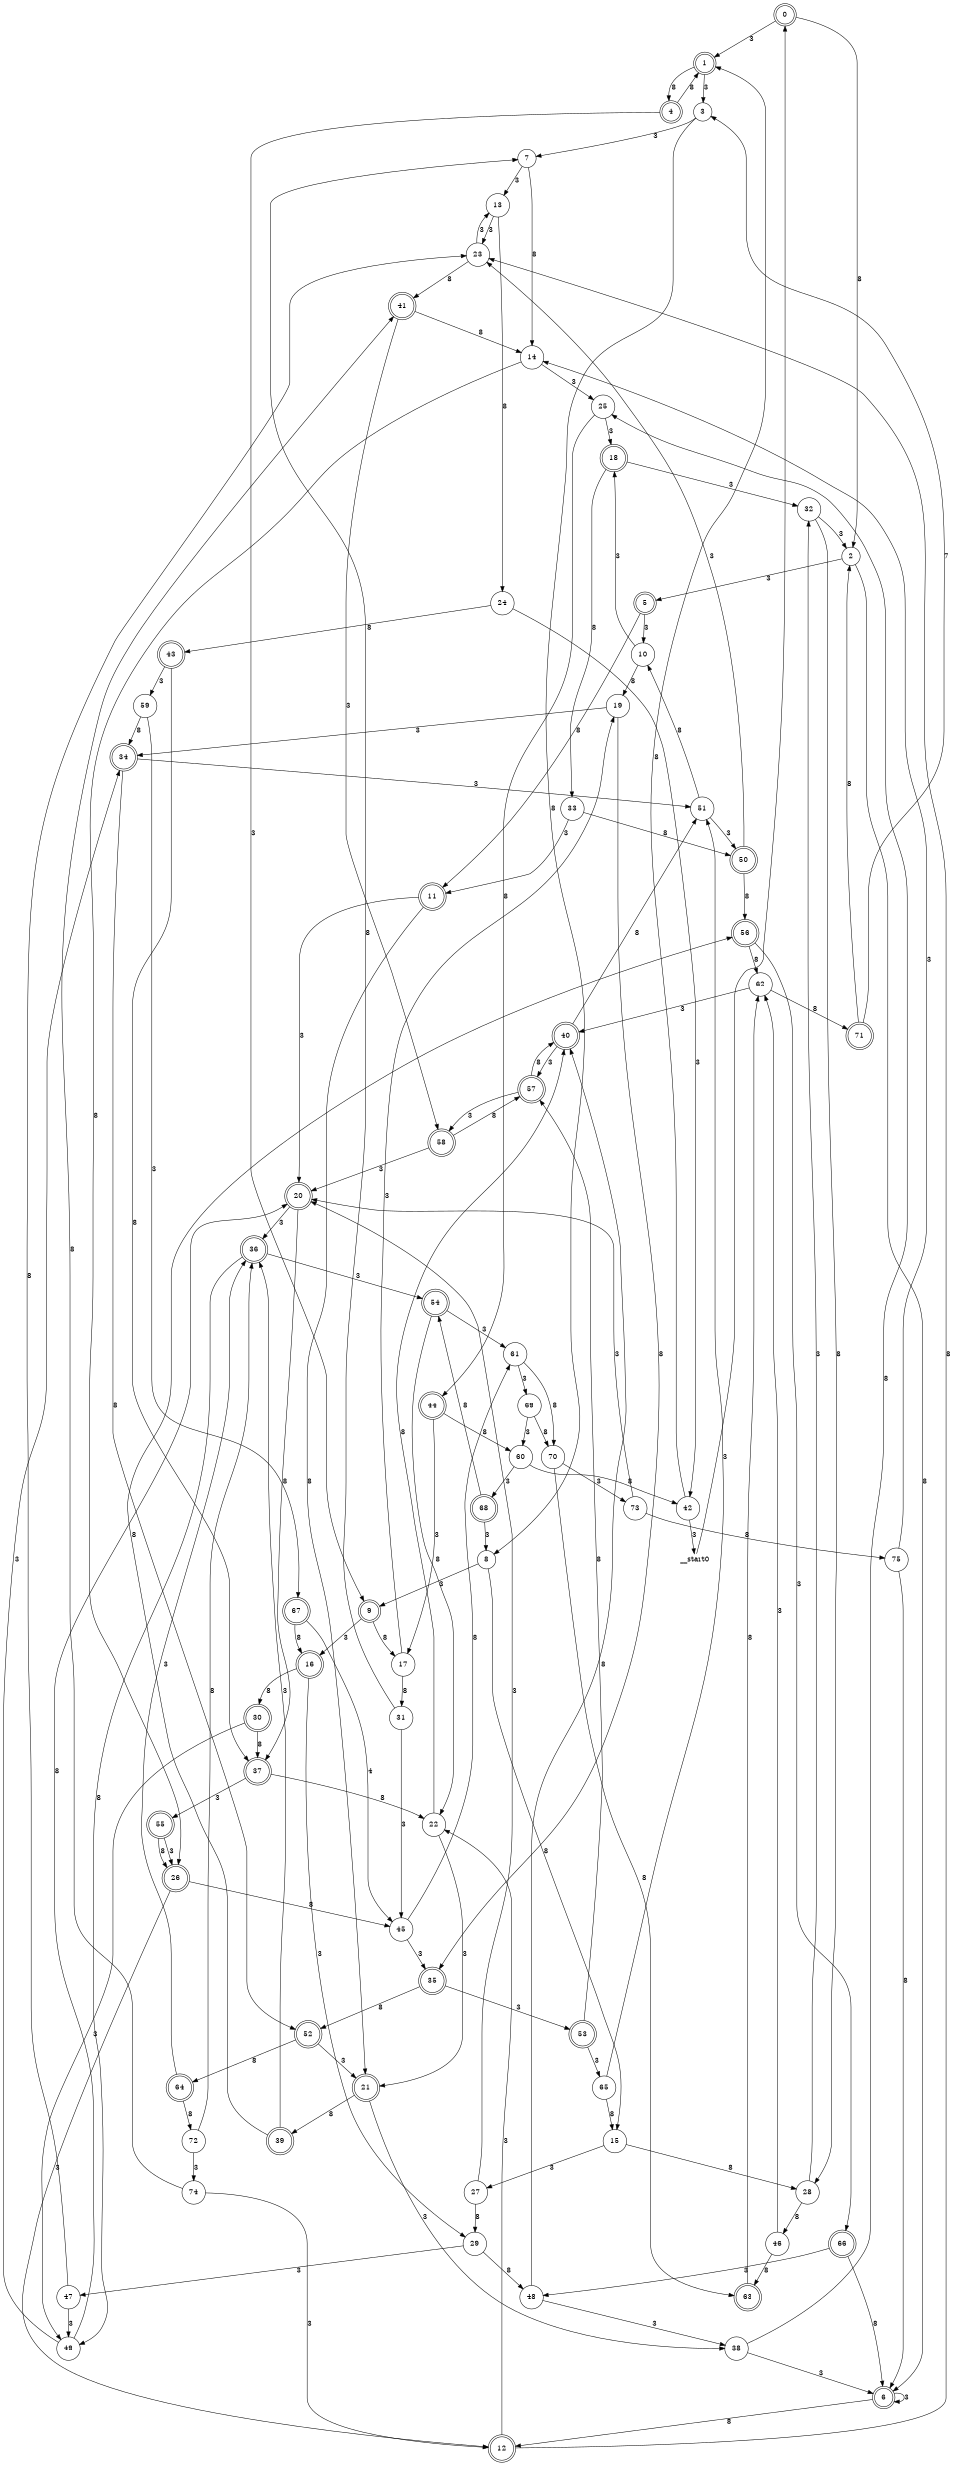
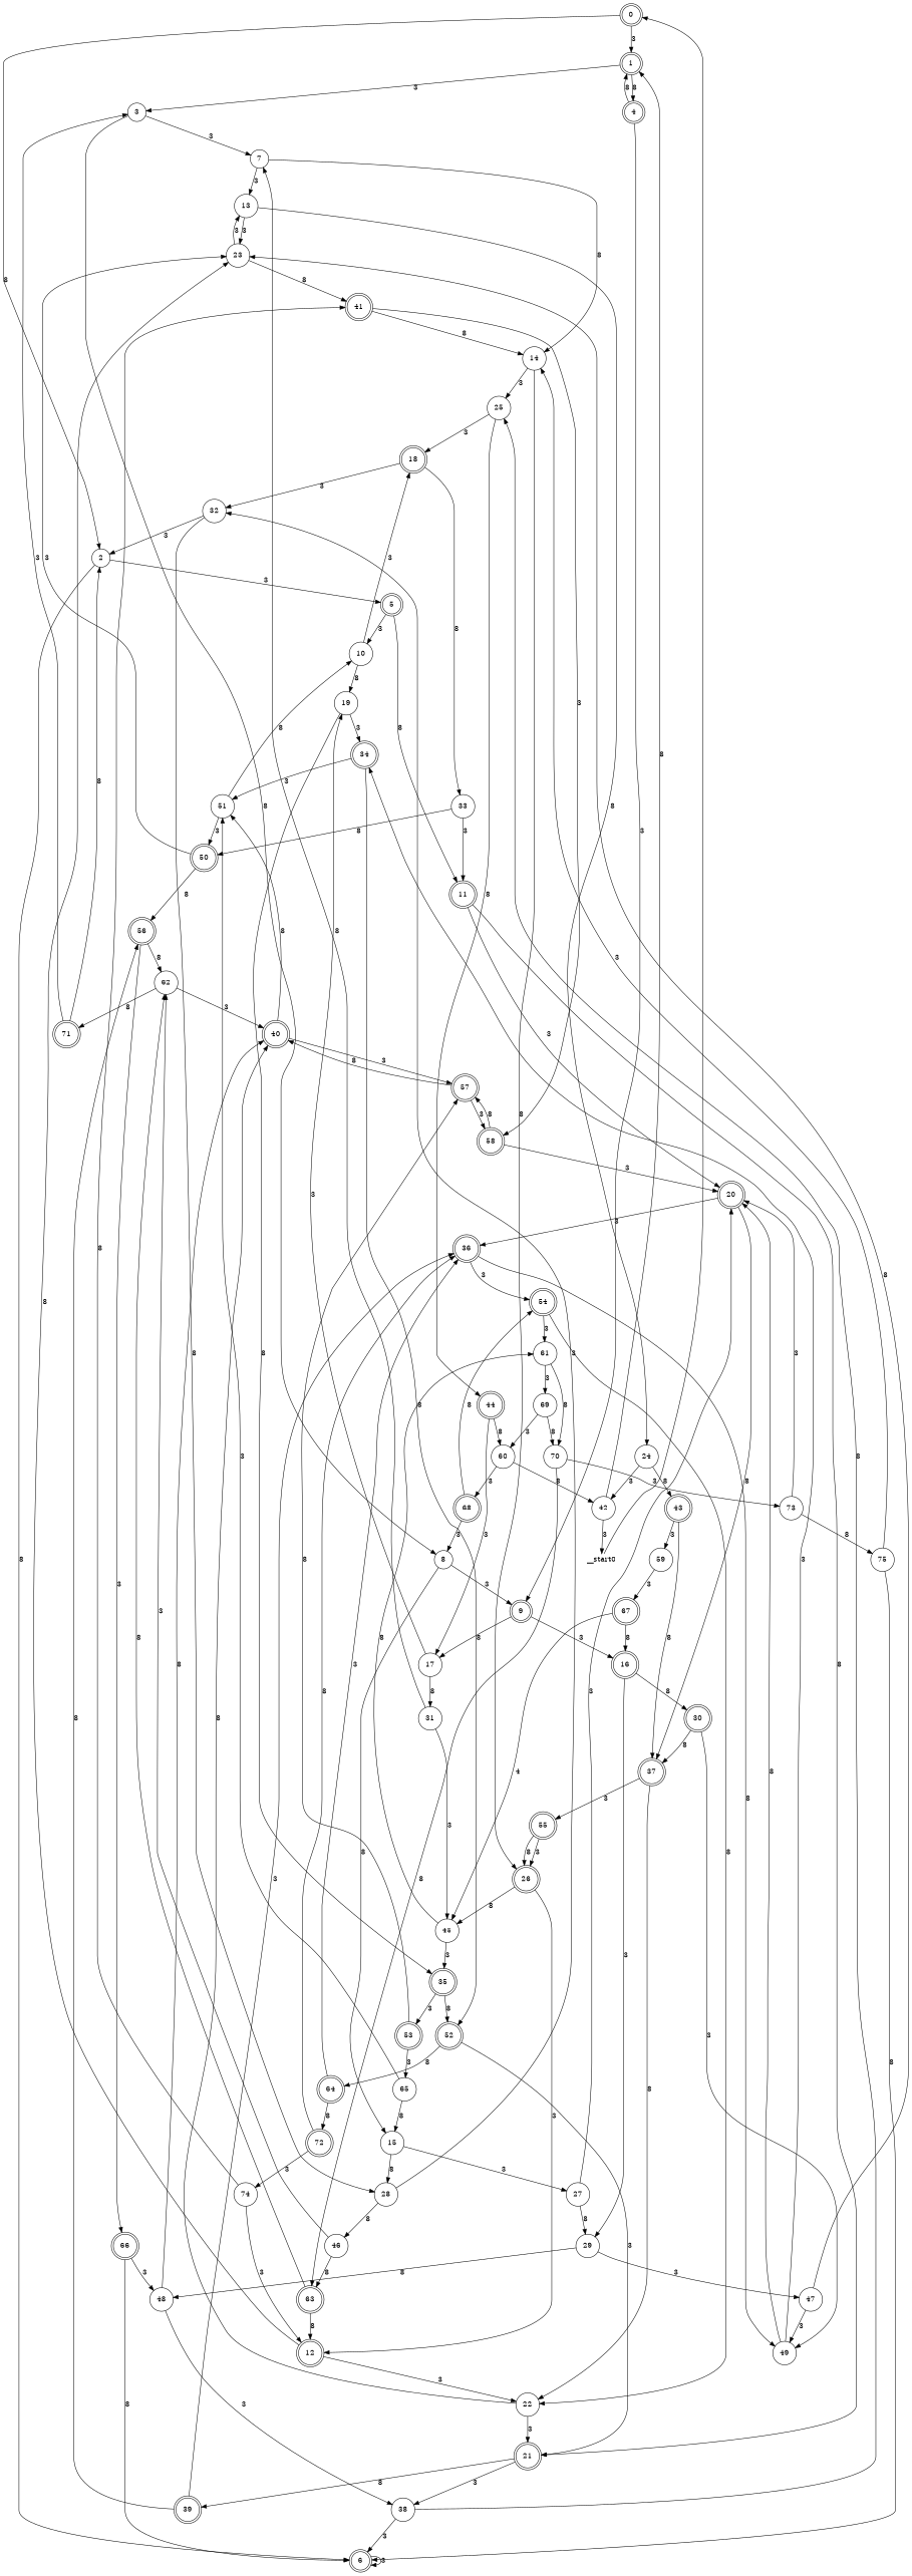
  digraph {
    node [shape=circle]
    n1 [label=0 shape=doublecircle]
    n2 [label=1 shape=doublecircle]
    n3 [label=2]
    n4 [label=3]
    n5 [label=4 shape=doublecircle]
    n6 [label=5 shape=doublecircle]
    n7 [label=6 shape=doublecircle]
    n8 [label=7]
    n9 [label=8]
    n10 [label=9 shape=doublecircle]
    n11 [label=10]
    n12 [label=11 shape=doublecircle]
    n13 [label=12 shape=doublecircle]
    n14 [label=13]
    n15 [label=14]
    n16 [label=15]
    n17 [label=16 shape=doublecircle]
    n18 [label=17]
    n19 [label=18 shape=doublecircle]
    n20 [label=19]
    n21 [label=20 shape=doublecircle]
    n22 [label=21 shape=doublecircle]
    n23 [label=22]
    n24 [label=23]
    n25 [label=24]
    n26 [label=25]
    n27 [label=26 shape=doublecircle]
    n28 [label=27]
    n29 [label=28]
    n30 [label=29]
    n31 [label=30 shape=doublecircle]
    n32 [label=31]
    n33 [label=32]
    n34 [label=33]
    n35 [label=34 shape=doublecircle]
    n36 [label=35 shape=doublecircle]
    n37 [label=36 shape=doublecircle]
    n38 [label=37 shape=doublecircle]
    n39 [label=38]
    n40 [label=39 shape=doublecircle]
    n41 [label=40 shape=doublecircle]
    n42 [label=41 shape=doublecircle]
    n43 [label=42]
    n44 [label=43 shape=doublecircle]
    n45 [label=44 shape=doublecircle]
    n46 [label=45]
    n47 [label=46]
    n48 [label=47]
    n49 [label=48]
    n50 [label=49]
    n51 [label=50 shape=doublecircle]
    n52 [label=51]
    n53 [label=52 shape=doublecircle]
    n54 [label=53 shape=doublecircle]
    n55 [label=54 shape=doublecircle]
    n56 [label=55 shape=doublecircle]
    n57 [label=56 shape=doublecircle]
    n58 [label=57 shape=doublecircle]
    n59 [label=58 shape=doublecircle]
    __start0 [height=0 shape=none width=0]
    n61 [label=59]
    n62 [label=60]
    n63 [label=61]
    n64 [label=62]
    n65 [label=63 shape=doublecircle]
    n66 [label=64 shape=doublecircle]
    n67 [label=65]
    n68 [label=66 shape=doublecircle]
    n69 [label=67 shape=doublecircle]
    n70 [label=68 shape=doublecircle]
    n71 [label=69]
    n72 [label=70]
    n73 [label=71 shape=doublecircle]
-   n74 [label=72]
+   n74 [label=72 shape=doublecircle]
    n75 [label=73]
    n76 [label=74]
    n77 [label=75]
    n1 -> n2 [label=3]
    n1 -> n3 [label=8]
    n2 -> n4 [label=3]
    n2 -> n5 [label=8]
    n3 -> n6 [label=3]
    n3 -> n7 [label=8]
    n4 -> n8 [label=3]
    n4 -> n9 [label=8]
    n5 -> n2 [label=8]
    n5 -> n10 [label=3]
    n6 -> n11 [label=3]
    n6 -> n12 [label=8]
    n7 -> n7 [label=3]
-   n7 -> n13 [label=8]
+   n65 -> n13 [label=8]
    n8 -> n14 [label=3]
    n8 -> n15 [label=8]
    n9 -> n10 [label=3]
    n9 -> n16 [label=8]
    n10 -> n17 [label=3]
    n10 -> n18 [label=8]
    n11 -> n19 [label=3]
    n11 -> n20 [label=8]
    n12 -> n21 [label=3]
    n12 -> n22 [label=8]
    n13 -> n23 [label=3]
    n13 -> n24 [label=8]
    n14 -> n24 [label=3]
    n14 -> n25 [label=8]
    n15 -> n26 [label=3]
    n15 -> n27 [label=8]
    n16 -> n28 [label=3]
    n16 -> n29 [label=8]
    n17 -> n30 [label=3]
    n17 -> n31 [label=8]
    n18 -> n20 [label=3]
    n18 -> n32 [label=8]
    n19 -> n33 [label=3]
    n19 -> n34 [label=8]
    n20 -> n35 [label=3]
    n20 -> n36 [label=8]
    n21 -> n37 [label=3]
    n21 -> n38 [label=8]
    n22 -> n39 [label=3]
    n22 -> n40 [label=8]
    n23 -> n22 [label=3]
    n23 -> n41 [label=8]
    n24 -> n14 [label=3]
    n24 -> n42 [label=8]
    n25 -> n43 [label=3]
    n25 -> n44 [label=8]
    n26 -> n19 [label=3]
    n26 -> n45 [label=8]
    n27 -> n13 [label=3]
    n27 -> n46 [label=8]
    n28 -> n21 [label=3]
    n28 -> n30 [label=8]
    n29 -> n33 [label=3]
    n29 -> n47 [label=8]
    n30 -> n48 [label=3]
    n30 -> n49 [label=8]
    n31 -> n38 [label=8]
    n31 -> n50 [label=3]
    n32 -> n8 [label=8]
    n32 -> n46 [label=3]
    n33 -> n3 [label=3]
    n33 -> n29 [label=8]
    n34 -> n12 [label=3]
    n34 -> n51 [label=8]
    n35 -> n52 [label=3]
    n35 -> n53 [label=8]
    n36 -> n53 [label=8]
    n36 -> n54 [label=3]
    n37 -> n50 [label=8]
    n37 -> n55 [label=3]
    n38 -> n23 [label=8]
    n38 -> n56 [label=3]
    n39 -> n7 [label=3]
    n39 -> n26 [label=8]
    n40 -> n37 [label=3]
    n40 -> n57 [label=8]
    n41 -> n52 [label=8]
    n41 -> n58 [label=3]
    n42 -> n15 [label=8]
    n42 -> n59 [label=3]
    n43 -> n2 [label=8]
    n43 -> __start0 [label=3]
    n44 -> n38 [label=8]
    n44 -> n61 [label=3]
    n45 -> n18 [label=3]
    n45 -> n62 [label=8]
    n46 -> n36 [label=3]
    n46 -> n63 [label=8]
    n47 -> n64 [label=3]
    n47 -> n65 [label=8]
    n48 -> n24 [label=8]
    n48 -> n50 [label=3]
    n49 -> n39 [label=3]
    n49 -> n41 [label=8]
    n50 -> n21 [label=8]
    n50 -> n35 [label=3]
    n51 -> n24 [label=3]
    n51 -> n57 [label=8]
    n52 -> n11 [label=8]
    n52 -> n51 [label=3]
    n53 -> n22 [label=3]
    n53 -> n66 [label=8]
    n54 -> n58 [label=8]
    n54 -> n67 [label=3]
    n55 -> n23 [label=8]
    n55 -> n63 [label=3]
    n56 -> n27 [label=3]
    n56 -> n27 [label=8]
    n57 -> n64 [label=8]
    n57 -> n68 [label=3]
    n58 -> n41 [label=8]
    n58 -> n59 [label=3]
    n59 -> n21 [label=3]
    n59 -> n58 [label=8]
    __start0 -> n1
-   n61 -> n35 [label=8]
    n61 -> n69 [label=3]
    n62 -> n43 [label=8]
    n62 -> n70 [label=3]
    n63 -> n71 [label=3]
    n63 -> n72 [label=8]
    n64 -> n41 [label=3]
    n64 -> n73 [label=8]
    n65 -> n64 [label=8]
    n66 -> n37 [label=3]
    n66 -> n74 [label=8]
    n67 -> n16 [label=8]
    n67 -> n52 [label=3]
    n68 -> n7 [label=8]
    n68 -> n49 [label=3]
    n69 -> n17 [label=8]
    n69 -> n46 [label=4]
    n70 -> n9 [label=3]
    n70 -> n55 [label=8]
    n71 -> n62 [label=3]
    n71 -> n72 [label=8]
    n72 -> n65 [label=8]
    n72 -> n75 [label=3]
    n73 -> n3 [label=8]
-   n73 -> n4 [label=7]
+   n73 -> n4 [label=3]
    n74 -> n37 [label=8]
    n74 -> n76 [label=3]
    n75 -> n21 [label=3]
    n75 -> n77 [label=8]
    n76 -> n13 [label=3]
    n76 -> n42 [label=8]
    n77 -> n7 [label=8]
    n77 -> n15 [label=3]
  }
